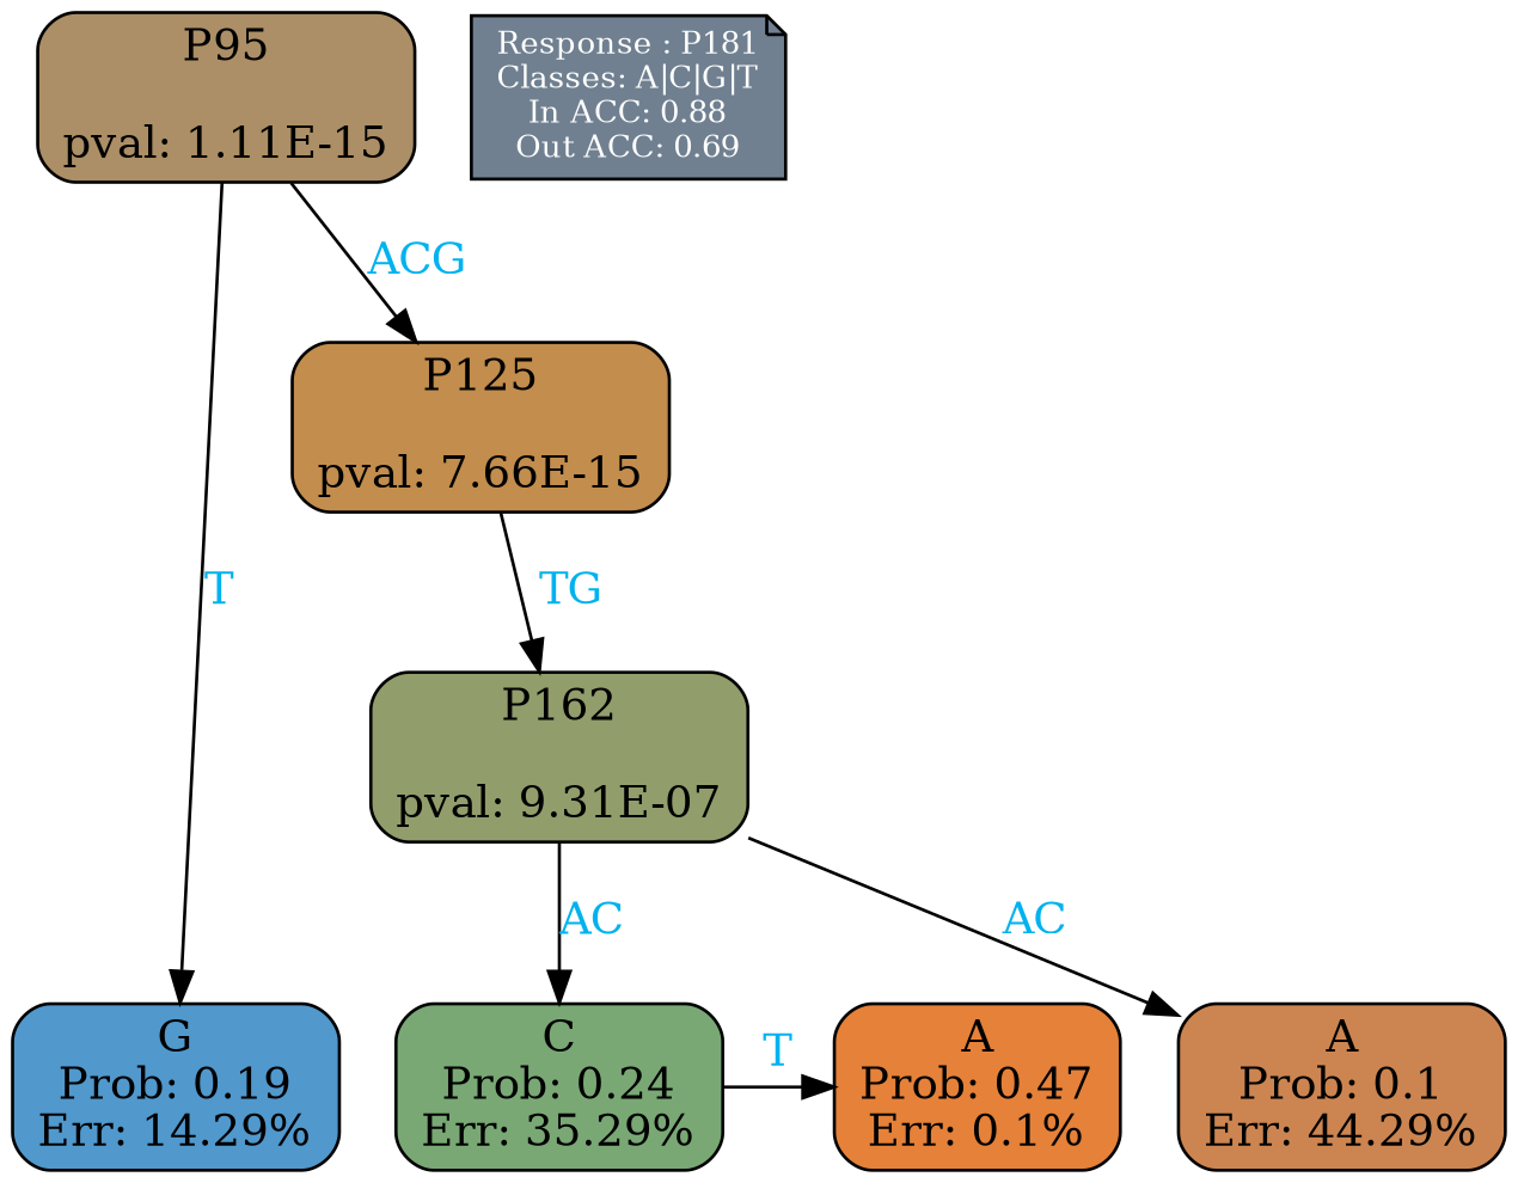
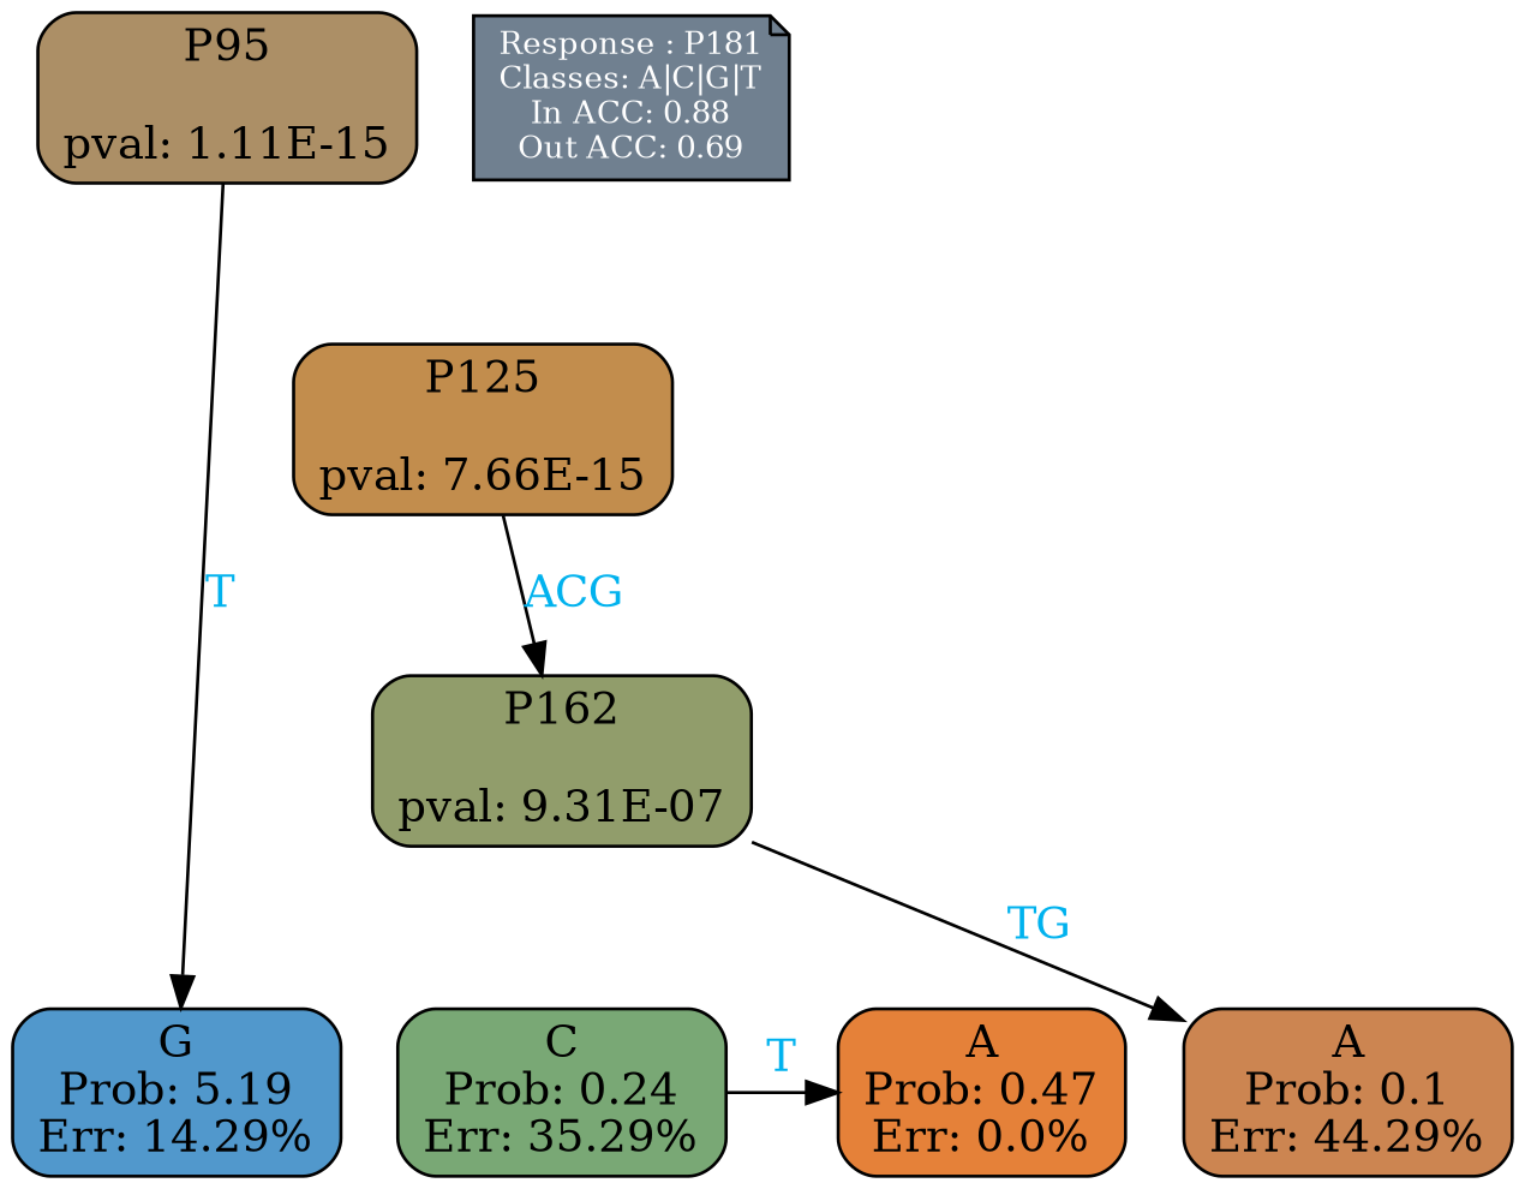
  digraph {
    fontname="DejaVu Serif"
    ranksep=equally
    splines=polylines
    node [color=black fontname="DejaVu Serif" shape=box style="filled, rounded"]
    edge [fontcolor=deepskyblue2 fontname="DejaVu Serif"]
    n1 [fillcolor="#79a875" label="C\nProb: 0.24\nErr: 35.29%"]
    n2 [fillcolor="#cc8551" label="A\nProb: 0.1\nErr: 44.29%"]
-   n3 [fillcolor="#e58139" label="A\nProb: 0.47\nErr: 0.1%"]
-   n4 [fillcolor="#5198cc" label="G\nProb: 0.19\nErr: 14.29%"]
+   n3 [fillcolor="#e58139" label="A\nProb: 0.47\nErr: 0.0%"]
+   n4 [fillcolor="#5198cc" label="G\nProb: 5.19\nErr: 14.29%"]
    n5 [align=left fillcolor=slategray fontcolor=white fontsize=10 label="Response : P181\nClasses: A|C|G|T\nIn ACC: 0.88\nOut ACC: 0.69\n" shape=note style=filled]
    n6 [fillcolor="#ac8f66" label="P95\n\npval: 1.11E-15"]
    n7 [fillcolor="#c28d4d" label="P125\n\npval: 7.66E-15"]
    n8 [fillcolor="#919d6b" label="P162\n\npval: 9.31E-07"]
    subgraph sub_1 {
      rank=same
      n1
      n2
      n3
      n4
    }
    subgraph sub_2 {
      rank=same
      n5
      n6
    }
    n1 -> n3 [label=T]
    n6 -> n4 [label=T]
-   n6 -> n7 [label=ACG]
-   n7 -> n8 [label=TG]
-   n8 -> n1 [label=AC]
-   n8 -> n2 [label=AC]
+   n7 -> n8 [label=ACG]
+   n8 -> n2 [label=TG]
  }
